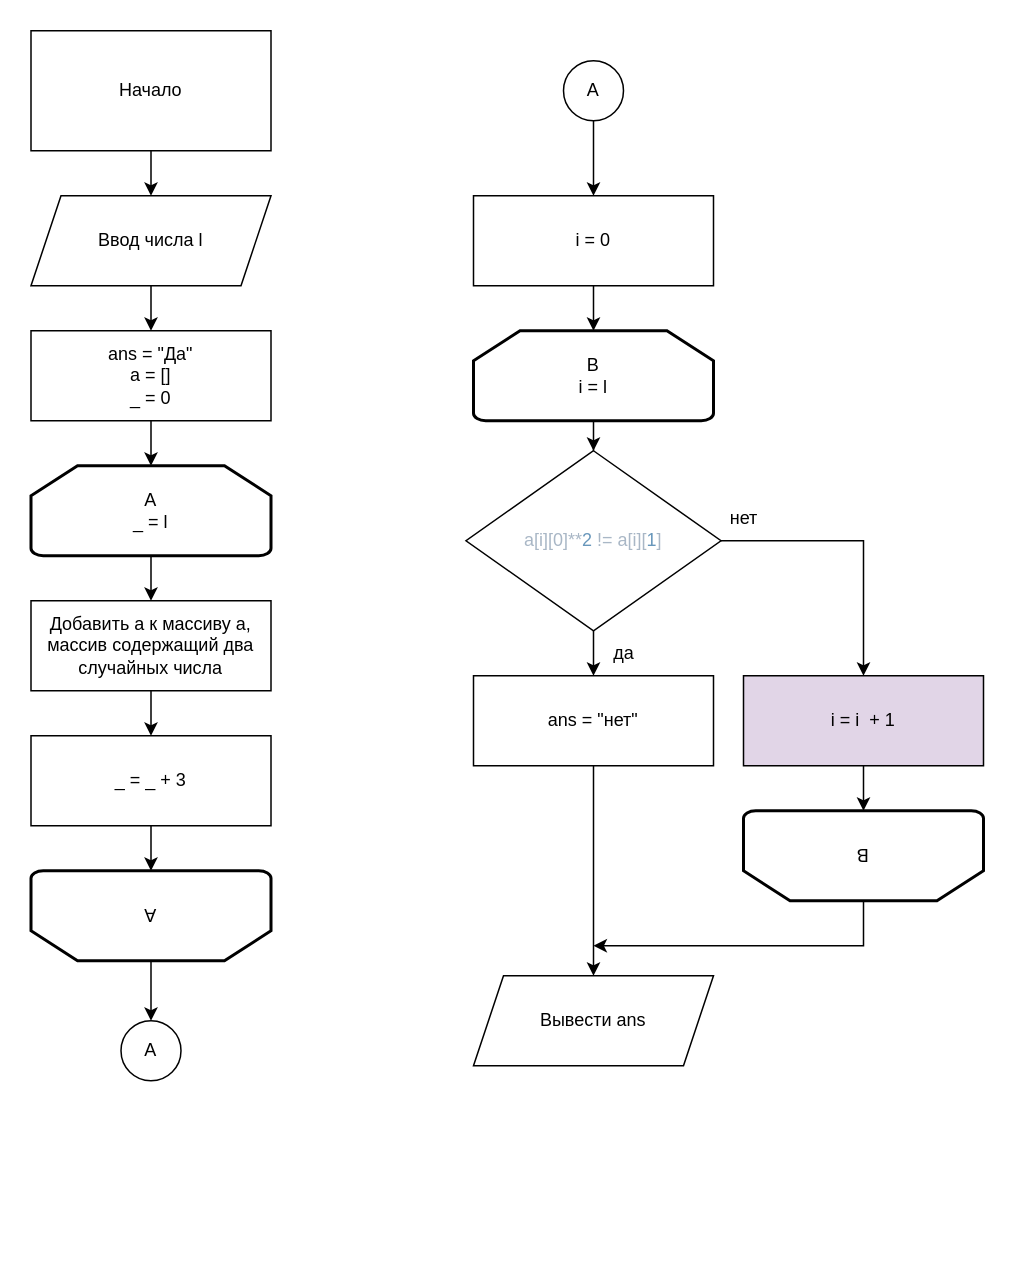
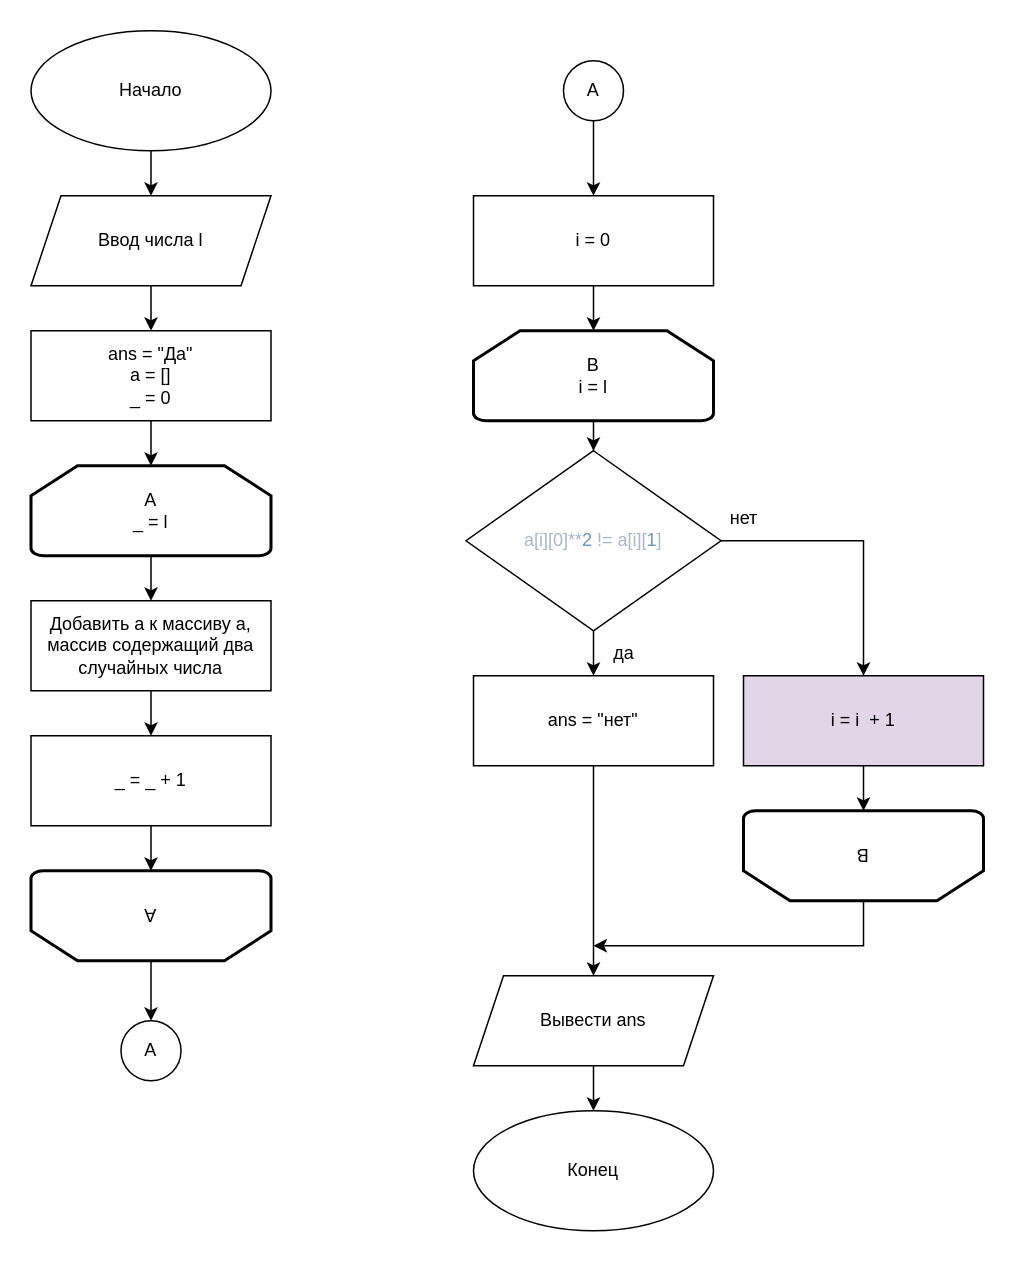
  <mxCell id="0" />
  <mxCell id="1" parent="0" />
  <mxCell id="2" style="edgeStyle=orthogonalEdgeStyle;rounded=0;orthogonalLoop=1;jettySize=auto;html=1;entryX=0.5;entryY=0;entryDx=0;entryDy=0;" edge="1" parent="1" source="3" target="27"><mxGeometry relative="1" as="geometry" /></mxCell>
- <mxCell id="3" value="Начало" style="whiteSpace=wrap;html=1;rounded=0;" vertex="1" parent="1"><mxGeometry x="20" y="20" width="160" height="80" as="geometry" /></mxCell>
+ <mxCell id="3" value="Начало" style="ellipse;whiteSpace=wrap;html=1;" vertex="1" parent="1"><mxGeometry x="20" y="20" width="160" height="80" as="geometry" /></mxCell>
  <mxCell id="4" style="edgeStyle=orthogonalEdgeStyle;rounded=0;orthogonalLoop=1;jettySize=auto;html=1;" edge="1" parent="1" source="5" target="7"><mxGeometry relative="1" as="geometry" /></mxCell>
  <mxCell id="5" value="ans = &quot;Да&quot;&lt;br&gt;a = []&lt;br&gt;_ = 0" style="rounded=0;whiteSpace=wrap;html=1;" vertex="1" parent="1"><mxGeometry x="20" y="220" width="160" height="60" as="geometry" /></mxCell>
  <mxCell id="6" style="edgeStyle=orthogonalEdgeStyle;rounded=0;orthogonalLoop=1;jettySize=auto;html=1;" edge="1" parent="1" source="7" target="9"><mxGeometry relative="1" as="geometry" /></mxCell>
  <mxCell id="7" value="A&lt;br&gt;_ = l" style="strokeWidth=2;html=1;shape=mxgraph.flowchart.loop_limit;whiteSpace=wrap;" vertex="1" parent="1"><mxGeometry x="20" y="310" width="160" height="60" as="geometry" /></mxCell>
  <mxCell id="8" style="edgeStyle=orthogonalEdgeStyle;rounded=0;orthogonalLoop=1;jettySize=auto;html=1;entryX=0.5;entryY=0;entryDx=0;entryDy=0;" edge="1" parent="1" source="9" target="13"><mxGeometry relative="1" as="geometry" /></mxCell>
  <mxCell id="9" value="Добавить a к массиву а, массив содержащий два случайных числа" style="rounded=0;whiteSpace=wrap;html=1;" vertex="1" parent="1"><mxGeometry x="20" y="400" width="160" height="60" as="geometry" /></mxCell>
  <mxCell id="10" style="edgeStyle=orthogonalEdgeStyle;rounded=0;orthogonalLoop=1;jettySize=auto;html=1;entryX=0.5;entryY=0;entryDx=0;entryDy=0;" edge="1" parent="1" source="11" target="34"><mxGeometry relative="1" as="geometry" /></mxCell>
  <mxCell id="11" value="A" style="strokeWidth=2;html=1;shape=mxgraph.flowchart.loop_limit;whiteSpace=wrap;rotation=-180;" vertex="1" parent="1"><mxGeometry x="20" y="580" width="160" height="60" as="geometry" /></mxCell>
  <mxCell id="12" style="edgeStyle=orthogonalEdgeStyle;rounded=0;orthogonalLoop=1;jettySize=auto;html=1;" edge="1" parent="1" source="13" target="11"><mxGeometry relative="1" as="geometry" /></mxCell>
- <mxCell id="13" value="_ = _ + 3" style="rounded=0;whiteSpace=wrap;html=1;" vertex="1" parent="1"><mxGeometry x="20" y="490" width="160" height="60" as="geometry" /></mxCell>
+ <mxCell id="13" value="_ = _ + 1" style="rounded=0;whiteSpace=wrap;html=1;" vertex="1" parent="1"><mxGeometry x="20" y="490" width="160" height="60" as="geometry" /></mxCell>
  <mxCell id="14" style="edgeStyle=orthogonalEdgeStyle;rounded=0;orthogonalLoop=1;jettySize=auto;html=1;entryX=0.5;entryY=0;entryDx=0;entryDy=0;entryPerimeter=0;" edge="1" parent="1" source="15" target="17"><mxGeometry relative="1" as="geometry" /></mxCell>
  <mxCell id="15" value="i = 0" style="rounded=0;whiteSpace=wrap;html=1;" vertex="1" parent="1"><mxGeometry x="315" y="130" width="160" height="60" as="geometry" /></mxCell>
  <mxCell id="16" style="edgeStyle=orthogonalEdgeStyle;rounded=0;orthogonalLoop=1;jettySize=auto;html=1;" edge="1" parent="1" source="17" target="20"><mxGeometry relative="1" as="geometry" /></mxCell>
  <mxCell id="17" value="B&lt;br&gt;i = l" style="strokeWidth=2;html=1;shape=mxgraph.flowchart.loop_limit;whiteSpace=wrap;" vertex="1" parent="1"><mxGeometry x="315" y="220" width="160" height="60" as="geometry" /></mxCell>
  <mxCell id="18" style="edgeStyle=orthogonalEdgeStyle;rounded=0;orthogonalLoop=1;jettySize=auto;html=1;" edge="1" parent="1" source="20" target="24"><mxGeometry relative="1" as="geometry" /></mxCell>
  <mxCell id="19" style="edgeStyle=orthogonalEdgeStyle;rounded=0;orthogonalLoop=1;jettySize=auto;html=1;entryX=0.5;entryY=0;entryDx=0;entryDy=0;" edge="1" parent="1" source="20" target="22"><mxGeometry relative="1" as="geometry" /></mxCell>
  <mxCell id="20" value="&lt;div style=&quot;color: rgb(169, 183, 198);&quot;&gt;&lt;span style=&quot;background-color: rgb(255, 255, 255);&quot;&gt;a[i][0]**&lt;span style=&quot;color: rgb(104, 151, 187);&quot;&gt;2 &lt;/span&gt;!= a[i][&lt;span style=&quot;color: rgb(104, 151, 187);&quot;&gt;1&lt;/span&gt;]&lt;/span&gt;&lt;/div&gt;" style="rhombus;whiteSpace=wrap;html=1;" vertex="1" parent="1"><mxGeometry x="310" y="300" width="170" height="120" as="geometry" /></mxCell>
  <mxCell id="21" style="edgeStyle=orthogonalEdgeStyle;rounded=0;orthogonalLoop=1;jettySize=auto;html=1;entryX=0.5;entryY=0;entryDx=0;entryDy=0;" edge="1" parent="1" source="22" target="29"><mxGeometry relative="1" as="geometry" /></mxCell>
  <mxCell id="22" value="ans = &quot;нет&quot;" style="rounded=0;whiteSpace=wrap;html=1;" vertex="1" parent="1"><mxGeometry x="315" y="450" width="160" height="60" as="geometry" /></mxCell>
  <mxCell id="23" style="edgeStyle=orthogonalEdgeStyle;rounded=0;orthogonalLoop=1;jettySize=auto;html=1;entryX=0.5;entryY=1;entryDx=0;entryDy=0;entryPerimeter=0;" edge="1" parent="1" source="24" target="25"><mxGeometry relative="1" as="geometry" /></mxCell>
  <mxCell id="24" value="i = i&amp;nbsp; + 1" style="rounded=0;whiteSpace=wrap;html=1;fillColor=#e1d5e7;" vertex="1" parent="1"><mxGeometry x="495" y="450" width="160" height="60" as="geometry" /></mxCell>
  <mxCell id="25" value="B" style="strokeWidth=2;html=1;shape=mxgraph.flowchart.loop_limit;whiteSpace=wrap;rotation=-180;" vertex="1" parent="1"><mxGeometry x="495" y="540" width="160" height="60" as="geometry" /></mxCell>
  <mxCell id="26" style="edgeStyle=orthogonalEdgeStyle;rounded=0;orthogonalLoop=1;jettySize=auto;html=1;" edge="1" parent="1" source="27" target="5"><mxGeometry relative="1" as="geometry" /></mxCell>
  <mxCell id="27" value="Ввод числа l" style="shape=parallelogram;perimeter=parallelogramPerimeter;whiteSpace=wrap;html=1;fixedSize=1;" vertex="1" parent="1"><mxGeometry x="20" y="130" width="160" height="60" as="geometry" /></mxCell>
+ <mxCell id="28" style="edgeStyle=orthogonalEdgeStyle;rounded=0;orthogonalLoop=1;jettySize=auto;html=1;entryX=0.5;entryY=0;entryDx=0;entryDy=0;" edge="1" parent="1" source="29" target="33"><mxGeometry relative="1" as="geometry" /></mxCell>
  <mxCell id="29" value="Вывести ans" style="shape=parallelogram;perimeter=parallelogramPerimeter;whiteSpace=wrap;html=1;fixedSize=1;" vertex="1" parent="1"><mxGeometry x="315" y="650" width="160" height="60" as="geometry" /></mxCell>
  <mxCell id="30" value="" style="endArrow=classic;html=1;rounded=0;exitX=0.5;exitY=0;exitDx=0;exitDy=0;exitPerimeter=0;" edge="1" parent="1" source="25"><mxGeometry width="50" height="50" relative="1" as="geometry"><mxPoint x="435" y="720" as="sourcePoint" /><mxPoint x="395" y="630" as="targetPoint" /><Array as="points"><mxPoint x="575" y="630" /></Array></mxGeometry></mxCell>
  <mxCell id="31" value="нет" style="text;html=1;align=center;verticalAlign=middle;resizable=0;points=[];autosize=1;strokeColor=none;fillColor=none;" vertex="1" parent="1"><mxGeometry x="475" y="330" width="40" height="30" as="geometry" /></mxCell>
  <mxCell id="32" value="да" style="text;html=1;align=center;verticalAlign=middle;resizable=0;points=[];autosize=1;strokeColor=none;fillColor=none;" vertex="1" parent="1"><mxGeometry x="395" y="420" width="40" height="30" as="geometry" /></mxCell>
+ <mxCell id="33" value="Конец" style="ellipse;whiteSpace=wrap;html=1;" vertex="1" parent="1"><mxGeometry x="315" y="740" width="160" height="80" as="geometry" /></mxCell>
  <mxCell id="34" value="A" style="ellipse;whiteSpace=wrap;html=1;" vertex="1" parent="1"><mxGeometry x="80" y="680" width="40" height="40" as="geometry" /></mxCell>
  <mxCell id="35" style="edgeStyle=orthogonalEdgeStyle;rounded=0;orthogonalLoop=1;jettySize=auto;html=1;entryX=0.5;entryY=0;entryDx=0;entryDy=0;" edge="1" parent="1" source="36" target="15"><mxGeometry relative="1" as="geometry" /></mxCell>
  <mxCell id="36" value="A" style="ellipse;whiteSpace=wrap;html=1;" vertex="1" parent="1"><mxGeometry x="375" y="40" width="40" height="40" as="geometry" /></mxCell>
